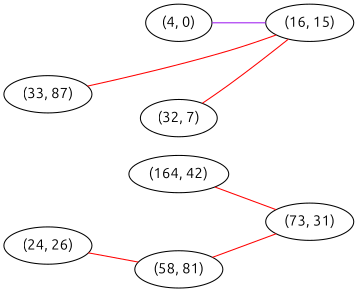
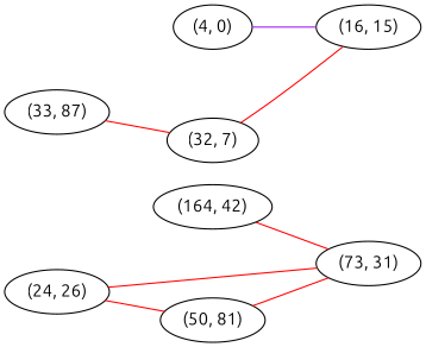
  graph {
    fontname=Ubuntu
    rankdir=LR
    node [fontname=Ubuntu]
    edge [color=red fontname=Ubuntu weight=1]
    "(164, 42)"
    "(73, 31)"
    n3 [label="(4, 0)"]
    "(16, 15)"
    "(33, 87)"
-   "(50, 81)" [label="(58, 81)"]
+   "(50, 81)"
    "(24, 26)"
    "(32, 7)"
    "(164, 42)" -- "(73, 31)"
    n3 -- "(16, 15)" [color=purple weight=4]
-   "(33, 87)" -- "(16, 15)"
+   "(33, 87)" -- "(32, 7)"
    "(50, 81)" -- "(73, 31)"
+   "(24, 26)" -- "(73, 31)"
    "(24, 26)" -- "(50, 81)"
    "(32, 7)" -- "(16, 15)"
  }
